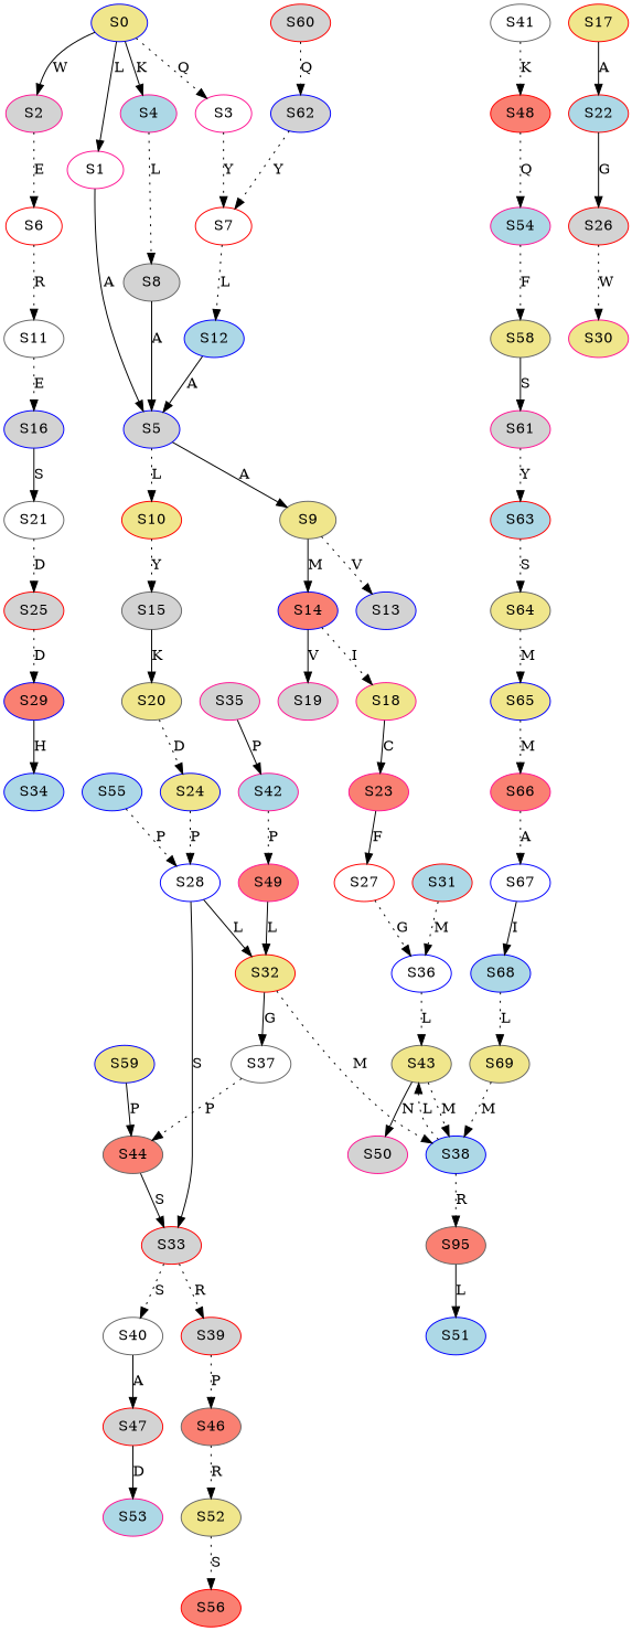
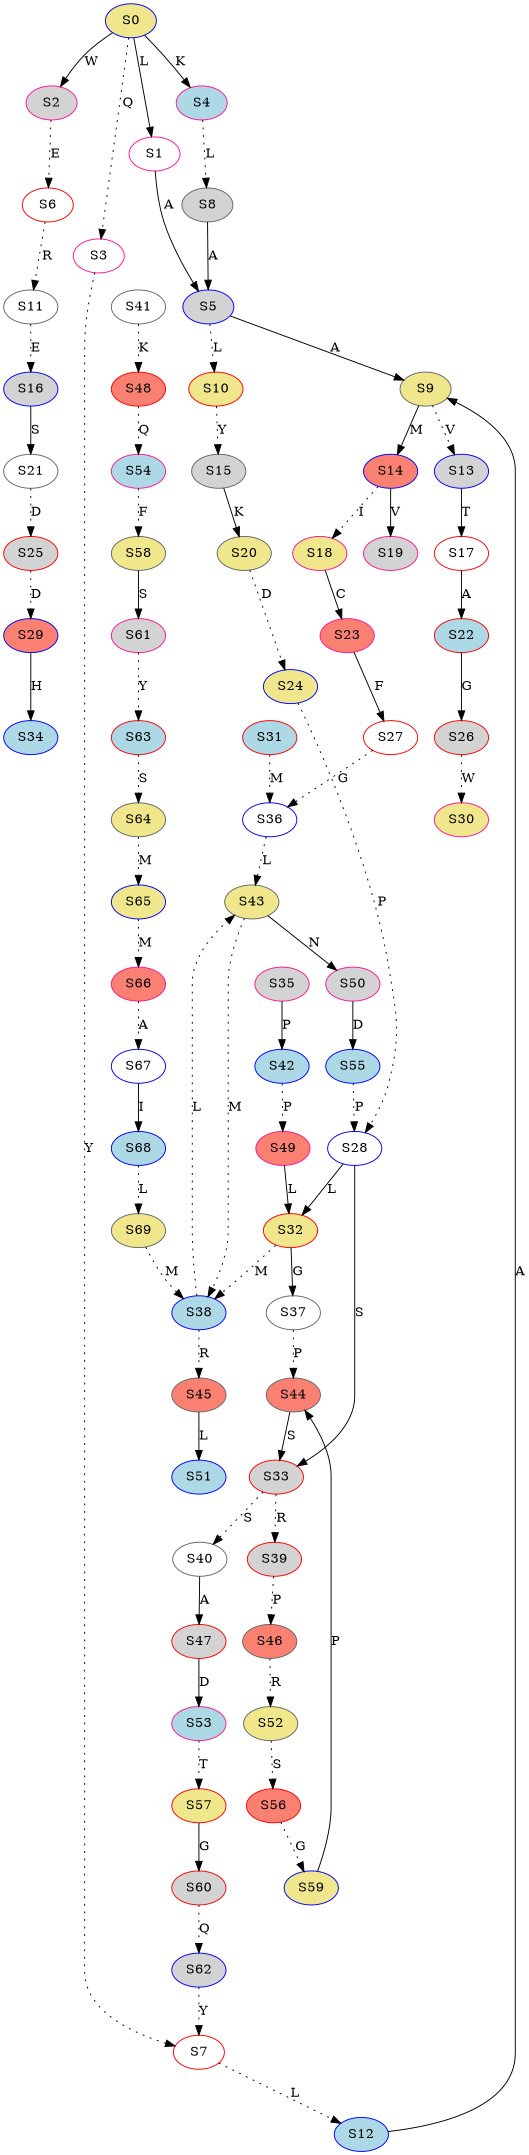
  strict digraph {
    node [color=blue fillcolor=khaki style=filled]
    edge [style=dotted]
    S1 [color=deeppink fillcolor=white]
    S0
    S2 [color=deeppink fillcolor=lightgrey]
    S3 [color=deeppink fillcolor=white]
    S4 [color=deeppink fillcolor=lightblue]
    S5 [fillcolor=lightgrey]
    S6 [color=red fillcolor=white]
    S7 [color=red fillcolor=white]
    S8 [color=gray40 fillcolor=lightgrey]
    S9 [color=gray40]
    S10 [color=red]
    S11 [color=gray40 fillcolor=white]
    S12 [fillcolor=lightblue]
    S13 [fillcolor=lightgrey]
    S14 [fillcolor=salmon]
    S15 [color=gray40 fillcolor=lightgrey]
    S16 [fillcolor=lightgrey]
-   S17 [color=red]
+   S17 [color=red fillcolor=white]
    S18 [color=deeppink]
    S19 [color=deeppink fillcolor=lightgrey]
    S20 [color=gray40]
    S21 [color=gray40 fillcolor=white]
    S22 [color=red fillcolor=lightblue]
    S23 [color=deeppink fillcolor=salmon]
    S24
    S25 [color=red fillcolor=lightgrey]
    S26 [color=red fillcolor=lightgrey]
    S27 [color=red fillcolor=white]
    S28 [fillcolor=white]
    S29 [fillcolor=salmon]
    S30 [color=deeppink]
    S36 [fillcolor=white]
    S32 [color=red]
    S33 [color=red fillcolor=lightgrey]
    S34 [fillcolor=lightblue]
    S31 [color=red fillcolor=lightblue]
    S37 [color=gray40 fillcolor=white]
    S38 [fillcolor=lightblue]
    S39 [color=red fillcolor=lightgrey]
    S40 [color=gray40 fillcolor=white]
    S35 [color=deeppink fillcolor=lightgrey]
-   S42 [color=deeppink fillcolor=lightblue]
+   S42 [fillcolor=lightblue]
    S43 [color=gray40]
    S44 [color=gray40 fillcolor=salmon]
-   S45 [color=gray40 fillcolor=salmon label=S95]
+   S45 [color=gray40 fillcolor=salmon]
    S46 [color=gray40 fillcolor=salmon]
    S47 [color=red fillcolor=lightgrey]
    S41 [color=gray40 fillcolor=white]
    S48 [color=red fillcolor=salmon]
    S49 [color=deeppink fillcolor=salmon]
    S50 [color=deeppink fillcolor=lightgrey]
    S51 [fillcolor=lightblue]
    S52 [color=gray40]
    S53 [color=deeppink fillcolor=lightblue]
    S54 [color=deeppink fillcolor=lightblue]
    S55 [fillcolor=lightblue]
    S56 [color=red fillcolor=salmon]
+   S57 [color=red]
    S58 [color=gray40]
    S59
    S60 [color=red fillcolor=lightgrey]
    S61 [color=deeppink fillcolor=lightgrey]
    S62 [fillcolor=lightgrey]
    S63 [color=red fillcolor=lightblue]
    S64 [color=gray40]
    S65
    S66 [color=deeppink fillcolor=salmon]
    S67 [fillcolor=white]
    S68 [fillcolor=lightblue]
    S69 [color=gray40]
    S1 -> S5 [label=A style=solid]
    S0 -> S1 [label=L style=solid]
    S0 -> S2 [label=W style=solid]
    S0 -> S3 [label=Q]
    S0 -> S4 [label=K style=solid]
    S2 -> S6 [label=E]
    S3 -> S7 [label=Y]
    S4 -> S8 [label=L]
    S5 -> S9 [label=A style=solid]
    S5 -> S10 [label=L]
    S6 -> S11 [label=R]
    S7 -> S12 [label=L]
    S8 -> S5 [label=A style=solid]
    S9 -> S13 [label=V]
    S9 -> S14 [label=M style=solid]
    S10 -> S15 [label=Y]
    S11 -> S16 [label=E]
-   S12 -> S5 [label=A style=solid]
+   S12 -> S9 [label=A style=solid]
+   S13 -> S17 [label=T style=solid]
    S14 -> S18 [label=I]
    S14 -> S19 [label=V style=solid]
    S15 -> S20 [label=K style=solid]
    S16 -> S21 [label=S style=solid]
    S17 -> S22 [label=A style=solid]
    S18 -> S23 [label=C style=solid]
    S20 -> S24 [label=D]
    S21 -> S25 [label=D]
    S22 -> S26 [label=G style=solid]
    S23 -> S27 [label=F style=solid]
    S24 -> S28 [label=P]
    S25 -> S29 [label=D]
    S26 -> S30 [label=W]
    S27 -> S36 [label=G]
    S28 -> S32 [label=L style=solid]
    S28 -> S33 [label=S style=solid]
    S29 -> S34 [label=H style=solid]
    S36 -> S43 [label=L]
    S32 -> S37 [label=G style=solid]
    S32 -> S38 [label=M]
    S33 -> S39 [label=R]
    S33 -> S40 [label=S]
    S31 -> S36 [label=M]
    S37 -> S44 [label=P]
    S38 -> S43 [label=L]
    S38 -> S45 [label=R]
    S39 -> S46 [label=P]
    S40 -> S47 [label=A style=solid]
    S35 -> S42 [label=P style=solid]
    S42 -> S49 [label=P]
    S43 -> S38 [label=M]
    S43 -> S50 [label=N style=solid]
    S44 -> S33 [label=S style=solid]
    S45 -> S51 [label=L style=solid]
    S46 -> S52 [label=R]
    S47 -> S53 [label=D style=solid]
    S41 -> S48 [label=K]
    S48 -> S54 [label=Q]
    S49 -> S32 [label=L style=solid]
+   S50 -> S55 [label=D style=solid]
    S52 -> S56 [label=S]
+   S53 -> S57 [label=T]
    S54 -> S58 [label=F]
    S55 -> S28 [label=P]
+   S56 -> S59 [label=G]
+   S57 -> S60 [label=G style=solid]
    S58 -> S61 [label=S style=solid]
    S59 -> S44 [label=P style=solid]
    S60 -> S62 [label=Q]
    S61 -> S63 [label=Y]
    S62 -> S7 [label=Y]
    S63 -> S64 [label=S]
    S64 -> S65 [label=M]
    S65 -> S66 [label=M]
    S66 -> S67 [label=A]
    S67 -> S68 [label=I style=solid]
    S68 -> S69 [label=L]
    S69 -> S38 [label=M]
  }
